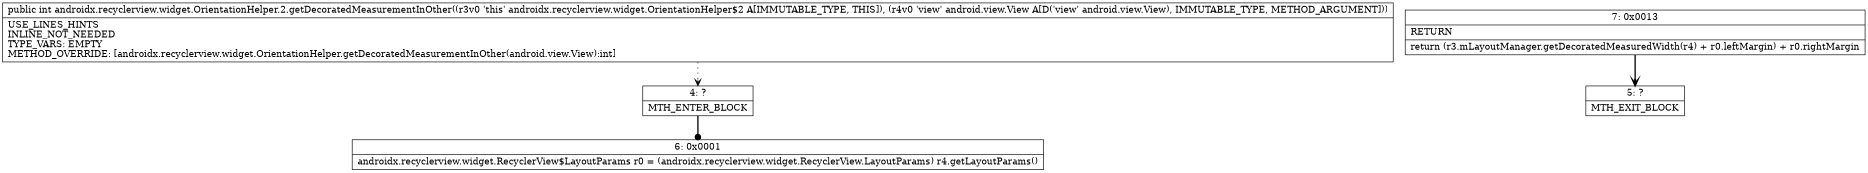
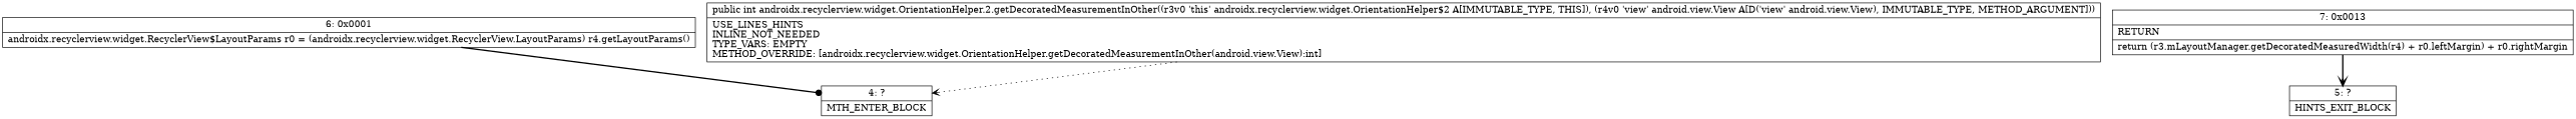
  digraph {
    node [shape=record]
    edge [arrowhead=vee style=bold]
    n1 [label="{4\:\ ?|MTH_ENTER_BLOCK\l}"]
    n2 [label="{6\:\ 0x0001|androidx.recyclerview.widget.RecyclerView$LayoutParams r0 = (androidx.recyclerview.widget.RecyclerView.LayoutParams) r4.getLayoutParams()\l}"]
    n3 [label="{7\:\ 0x0013|RETURN\l|return (r3.mLayoutManager.getDecoratedMeasuredWidth(r4) + r0.leftMargin) + r0.rightMargin\l}"]
-   n4 [label="{5\:\ ?|MTH_EXIT_BLOCK\l}"]
+   n4 [label="{5\:\ ?|HINTS_EXIT_BLOCK\l}"]
    n5 [label="{public int androidx.recyclerview.widget.OrientationHelper.2.getDecoratedMeasurementInOther((r3v0 'this' androidx.recyclerview.widget.OrientationHelper$2 A[IMMUTABLE_TYPE, THIS]), (r4v0 'view' android.view.View A[D('view' android.view.View), IMMUTABLE_TYPE, METHOD_ARGUMENT]))  | USE_LINES_HINTS\lINLINE_NOT_NEEDED\lTYPE_VARS: EMPTY\lMETHOD_OVERRIDE: [androidx.recyclerview.widget.OrientationHelper.getDecoratedMeasurementInOther(android.view.View):int]\l}"]
-   n1 -> n2 [arrowhead=dot]
+   n2 -> n1 [arrowhead=dot]
    n3 -> n4
    n5 -> n1 [style=dotted]
  }
